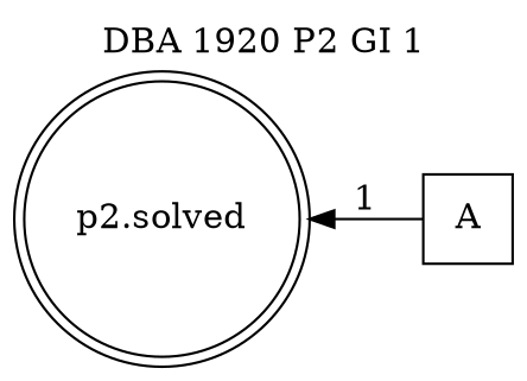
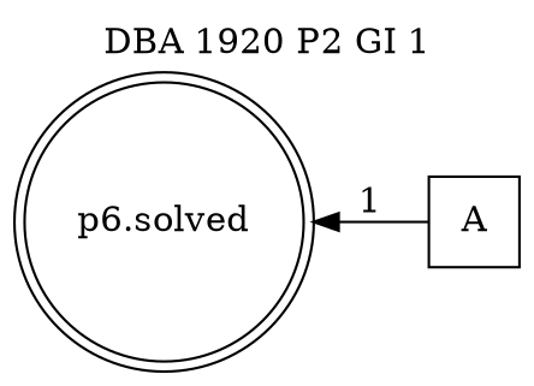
  digraph {
    label=" DBA 1920 P2 GI 1 "
    labelloc=tl
    rankdir=RL
    n1 [label=A shape=square]
-   n2 [label="p2.solved" shape=doublecircle]
+   n2 [label="p6.solved" shape=doublecircle]
    n1 -> n2 [label=1]
  }
